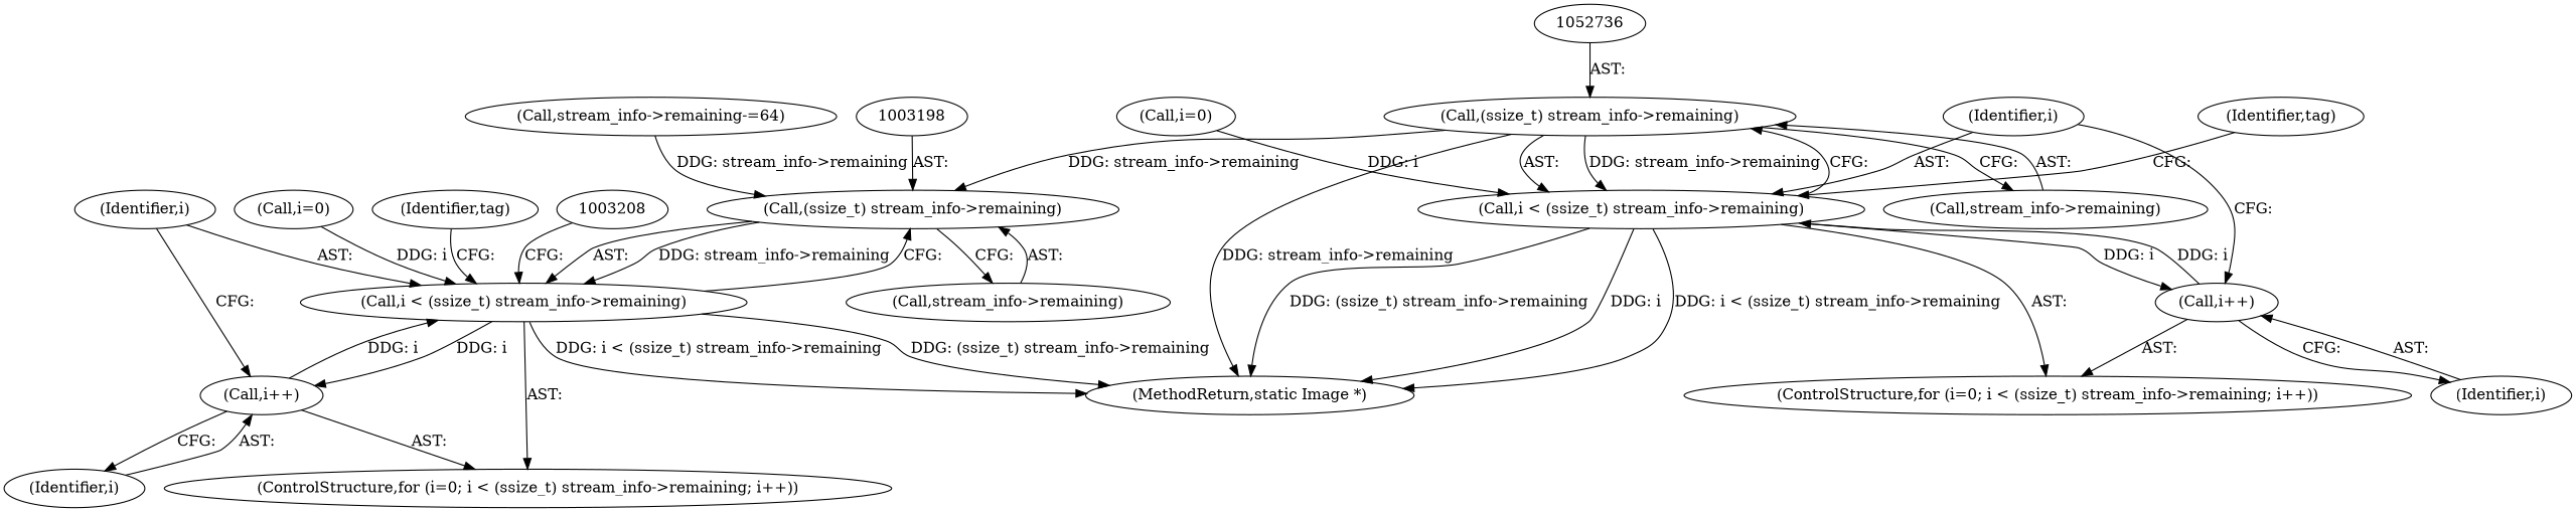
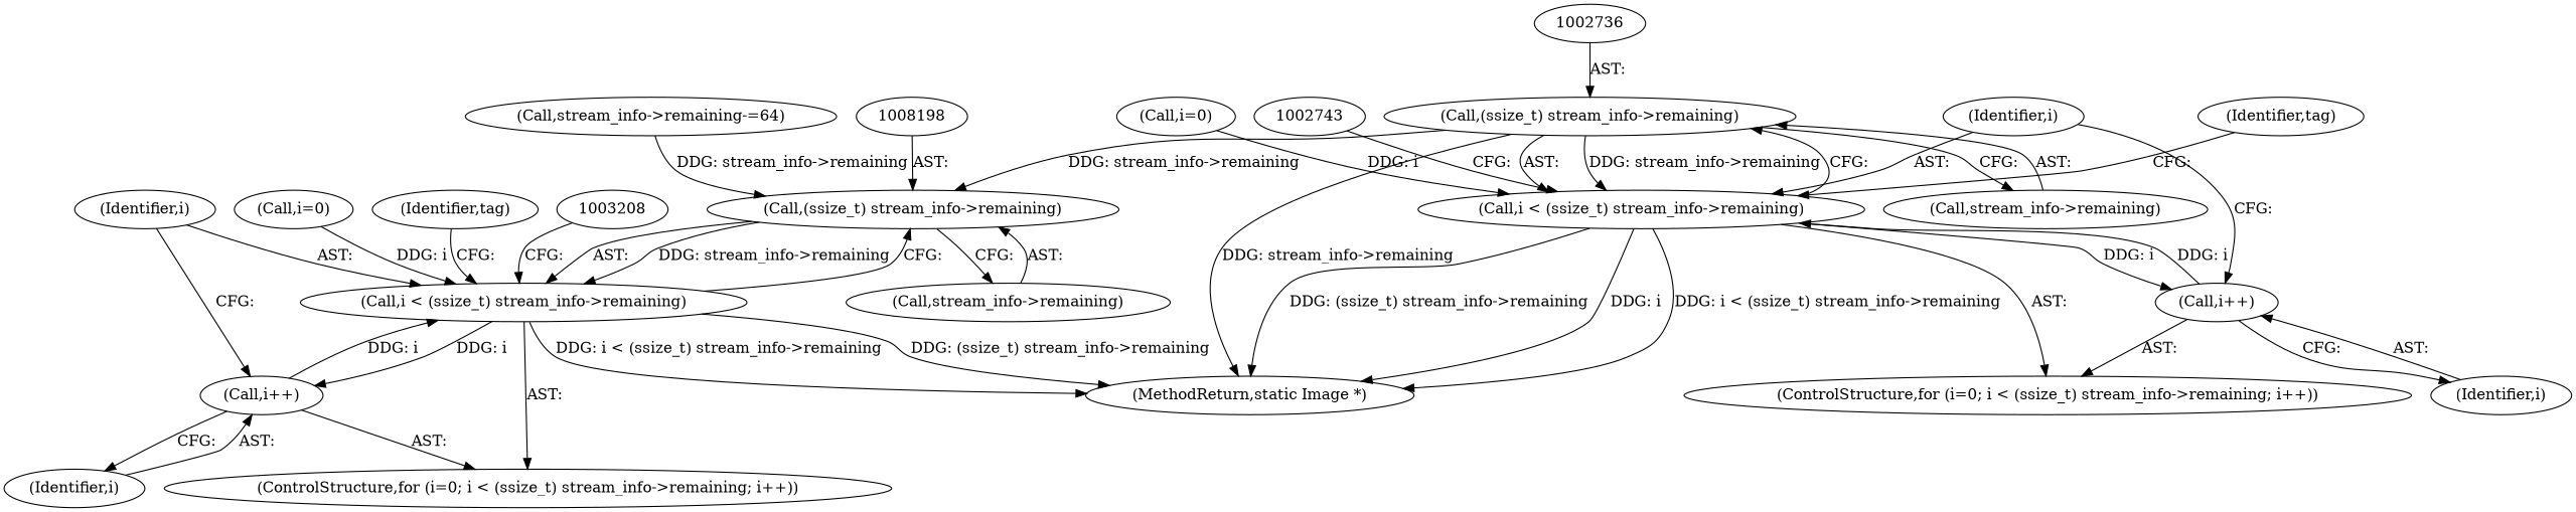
  digraph {
    n1 [label="(Call,(ssize_t) stream_info->remaining)"]
    n2 [label="(Call,i < (ssize_t) stream_info->remaining)"]
    n3 [label="(Call,(ssize_t) stream_info->remaining)"]
    n4 [label="(Call,stream_info->remaining)"]
    n5 [label="(MethodReturn,static Image *)"]
    n6 [label="(Call,i++)"]
    n7 [label="(ControlStructure,for (i=0; i < (ssize_t) stream_info->remaining; i++))"]
    n8 [label="(Call,i < (ssize_t) stream_info->remaining)"]
    n9 [label="(Call,stream_info->remaining)"]
    n10 [label="(Identifier,i)"]
    n11 [label="(Call,i++)"]
    n12 [label="(ControlStructure,for (i=0; i < (ssize_t) stream_info->remaining; i++))"]
    n13 [label="(Identifier,i)"]
    n14 [label="(Identifier,i)"]
    n15 [label="(Call,i=0)"]
    n16 [label="(Identifier,tag)"]
    n17 [label="(Call,i=0)"]
    n18 [label="(Identifier,i)"]
    n19 [label="(Identifier,tag)"]
    n20 [label="(Call,stream_info->remaining-=64)"]
-   1002736 [label=1052736]
-   1003198
+   1002736
+   1002743
+   1003198 [label=1008198]
    n24 [label=1003208]
    n1 -> n2 [label="AST: "]
    n1 -> n2 [label="DDG: stream_info->remaining"]
    n1 -> n3 [label="DDG: stream_info->remaining"]
    n1 -> n4 [label="CFG: "]
    n1 -> n5 [label="DDG: stream_info->remaining"]
    n2 -> n1 [label="CFG: "]
    n2 -> n5 [label="DDG: i < (ssize_t) stream_info->remaining"]
    n2 -> n5 [label="DDG: (ssize_t) stream_info->remaining"]
    n2 -> n5 [label="DDG: i"]
    n2 -> n6 [label="DDG: i"]
    n2 -> n7 [label="AST: "]
    n3 -> n8 [label="AST: "]
    n3 -> n8 [label="DDG: stream_info->remaining"]
    n3 -> n9 [label="CFG: "]
    n4 -> n1 [label="AST: "]
    n6 -> n2 [label="DDG: i"]
    n6 -> n7 [label="AST: "]
    n6 -> n10 [label="CFG: "]
    n8 -> n3 [label="CFG: "]
    n8 -> n5 [label="DDG: (ssize_t) stream_info->remaining"]
    n8 -> n5 [label="DDG: i < (ssize_t) stream_info->remaining"]
    n8 -> n11 [label="DDG: i"]
    n8 -> n12 [label="AST: "]
    n9 -> n3 [label="AST: "]
    n10 -> n6 [label="AST: "]
    n11 -> n8 [label="DDG: i"]
    n11 -> n12 [label="AST: "]
    n11 -> n13 [label="CFG: "]
    n13 -> n11 [label="AST: "]
    n14 -> n8 [label="AST: "]
    n14 -> n11 [label="CFG: "]
    n15 -> n8 [label="DDG: i"]
    n16 -> n2 [label="CFG: "]
    n17 -> n2 [label="DDG: i"]
    n18 -> n2 [label="AST: "]
    n18 -> n6 [label="CFG: "]
    n19 -> n8 [label="CFG: "]
    n20 -> n3 [label="DDG: stream_info->remaining"]
    1002736 -> n1 [label="AST: "]
+   1002743 -> n2 [label="CFG: "]
    1003198 -> n3 [label="AST: "]
    n24 -> n8 [label="CFG: "]
  }
